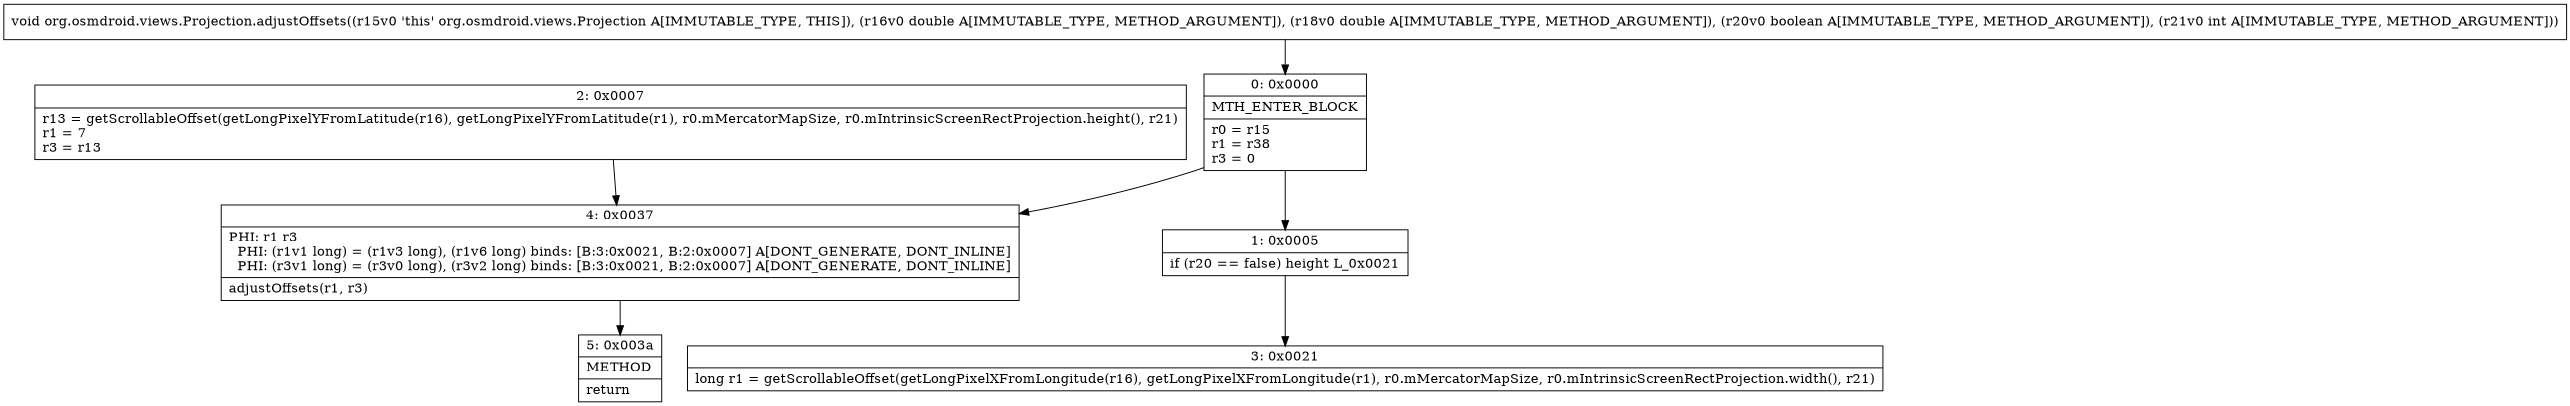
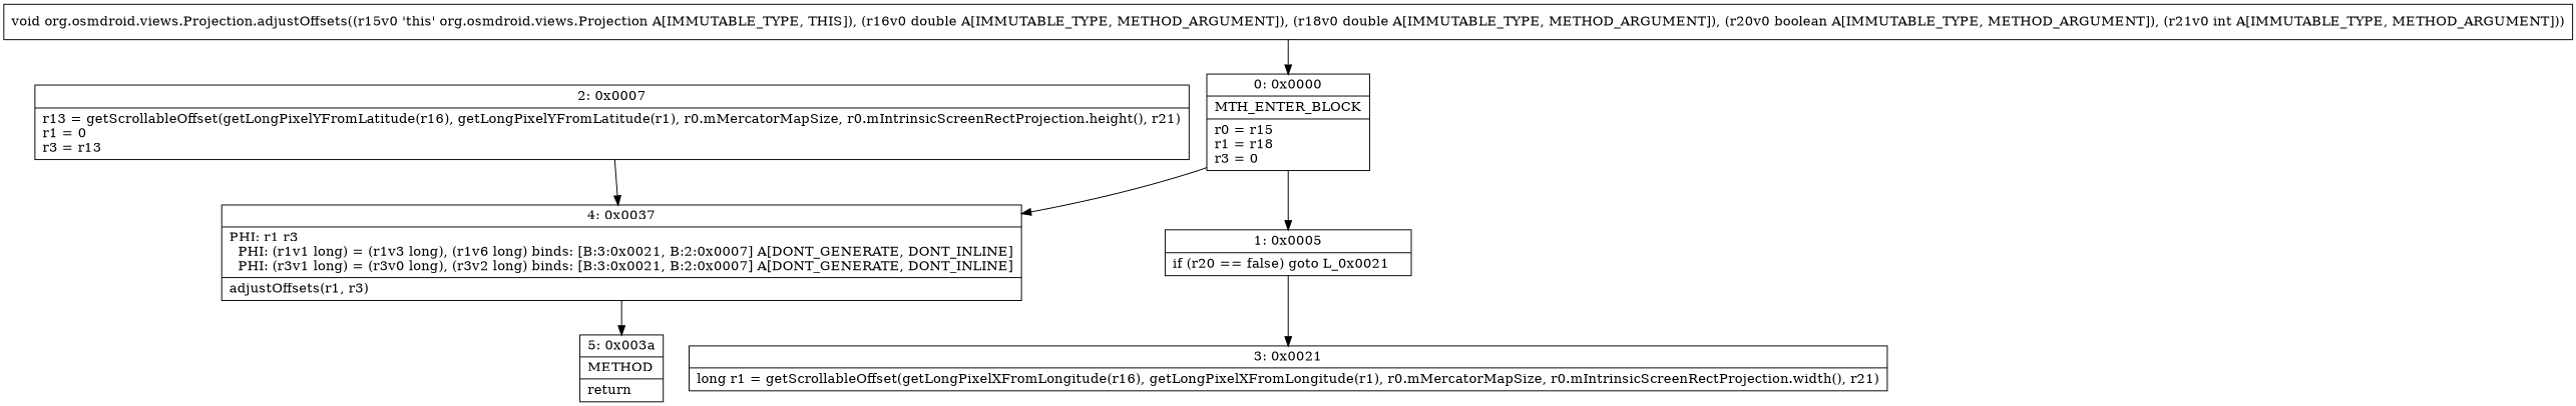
  digraph {
    node [shape=record]
-   n1 [label="{0\:\ 0x0000|MTH_ENTER_BLOCK\l|r0 = r15\lr1 = r38\lr3 = 0\l}"]
-   n2 [label="{1\:\ 0x0005|if (r20 == false) height L_0x0021\l}"]
+   n1 [label="{0\:\ 0x0000|MTH_ENTER_BLOCK\l|r0 = r15\lr1 = r18\lr3 = 0\l}"]
+   n2 [label="{1\:\ 0x0005|if (r20 == false) goto L_0x0021\l}"]
    n3 [label="{4\:\ 0x0037|PHI: r1 r3 \l  PHI: (r1v1 long) = (r1v3 long), (r1v6 long) binds: [B:3:0x0021, B:2:0x0007] A[DONT_GENERATE, DONT_INLINE]\l  PHI: (r3v1 long) = (r3v0 long), (r3v2 long) binds: [B:3:0x0021, B:2:0x0007] A[DONT_GENERATE, DONT_INLINE]\l|adjustOffsets(r1, r3)\l}"]
    n4 [label="{3\:\ 0x0021|long r1 = getScrollableOffset(getLongPixelXFromLongitude(r16), getLongPixelXFromLongitude(r1), r0.mMercatorMapSize, r0.mIntrinsicScreenRectProjection.width(), r21)\l}"]
-   n5 [label="{2\:\ 0x0007|r13 = getScrollableOffset(getLongPixelYFromLatitude(r16), getLongPixelYFromLatitude(r1), r0.mMercatorMapSize, r0.mIntrinsicScreenRectProjection.height(), r21)\lr1 = 7\lr3 = r13\l}"]
+   n5 [label="{2\:\ 0x0007|r13 = getScrollableOffset(getLongPixelYFromLatitude(r16), getLongPixelYFromLatitude(r1), r0.mMercatorMapSize, r0.mIntrinsicScreenRectProjection.height(), r21)\lr1 = 0\lr3 = r13\l}"]
    n6 [label="{5\:\ 0x003a|METHOD\l|return\l}"]
    n7 [label="{void org.osmdroid.views.Projection.adjustOffsets((r15v0 'this' org.osmdroid.views.Projection A[IMMUTABLE_TYPE, THIS]), (r16v0 double A[IMMUTABLE_TYPE, METHOD_ARGUMENT]), (r18v0 double A[IMMUTABLE_TYPE, METHOD_ARGUMENT]), (r20v0 boolean A[IMMUTABLE_TYPE, METHOD_ARGUMENT]), (r21v0 int A[IMMUTABLE_TYPE, METHOD_ARGUMENT])) }"]
    n1 -> n2
    n1 -> n3
    n2 -> n4
    n3 -> n6
    n5 -> n3
    n7 -> n1
  }
